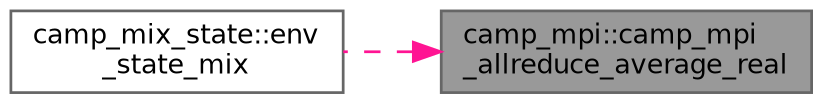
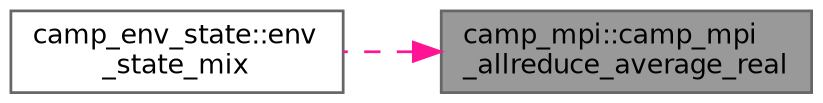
  digraph {
    rankdir=RL
    node [fontname=Helvetica fontsize=10 shape=box style=filled]
    n1 [color=gray40 fillcolor=grey60 fontcolor=black height=0.2 label="camp_mpi::camp_mpi\l_allreduce_average_real" width=0.4]
-   n2 [color=grey40 fillcolor=white height=0.2 label="camp_mix_state::env\l_state_mix" width=0.4]
+   n2 [color=grey40 fillcolor=white height=0.2 label="camp_env_state::env\l_state_mix" width=0.4]
    n1 -> n2 [color=deeppink dir=back fontname=Helvetica fontsize=10 labelfontname=Helvetica labelfontsize=10 style=dashed]
  }
